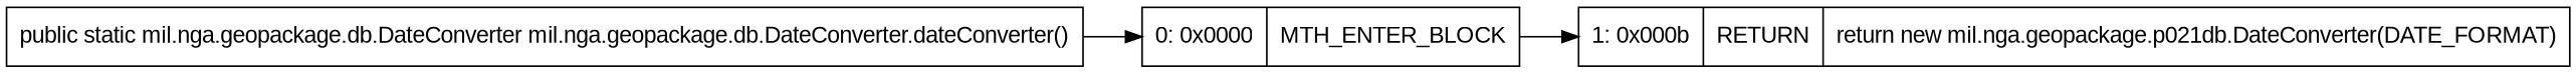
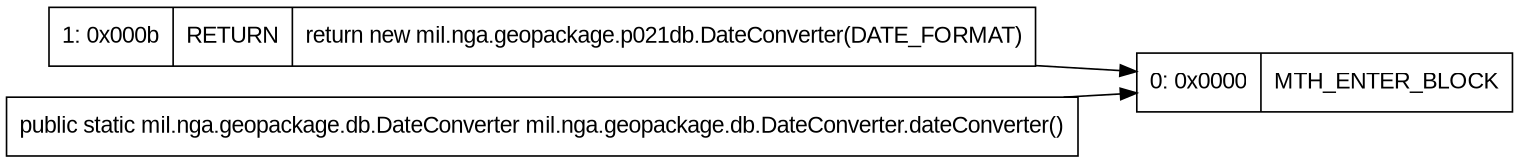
  digraph {
    rankdir=LR
    fontname="Liberation Sans"
    node [shape=record fontname="Liberation Sans"]
    edge [fontname="Liberation Sans"]
    n1 [label="{0\:\ 0x0000|MTH_ENTER_BLOCK\l}"]
    n2 [label="{1\:\ 0x000b|RETURN\l|return new mil.nga.geopackage.p021db.DateConverter(DATE_FORMAT)\l}"]
    n3 [label="{public static mil.nga.geopackage.db.DateConverter mil.nga.geopackage.db.DateConverter.dateConverter() }"]
-   n1 -> n2
+   n2 -> n1
    n3 -> n1
  }
